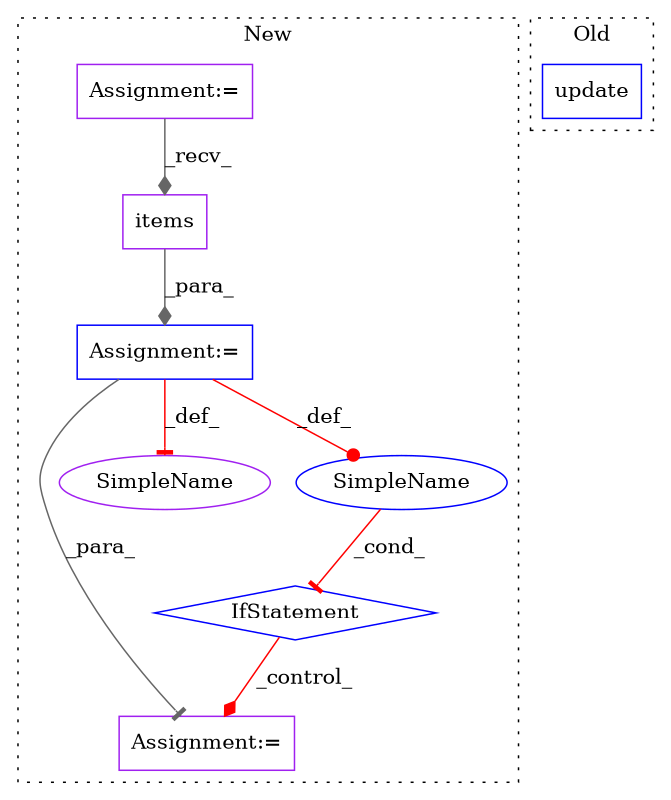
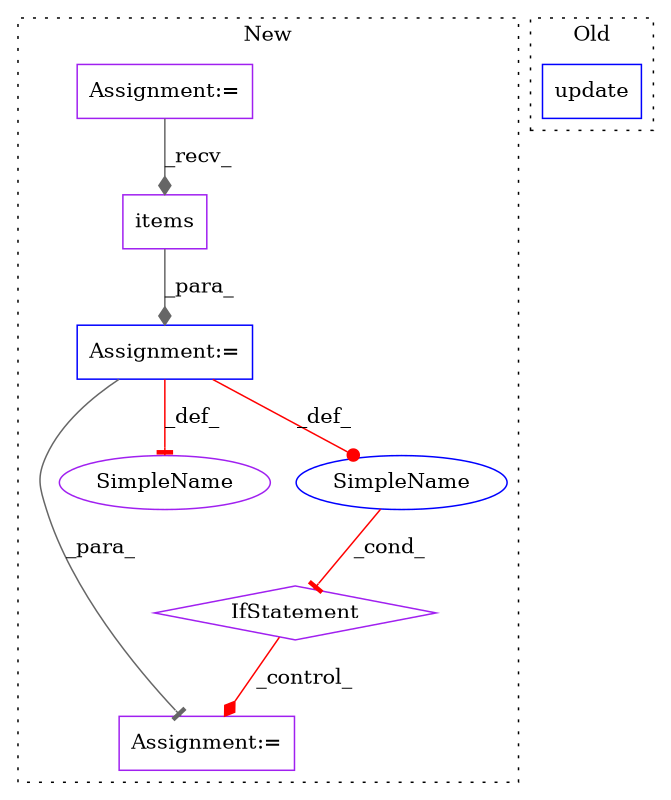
  digraph {
    node [a=7 color=purple l=1 shape=box]
    edge [arrowhead=diamond color=red]
    n1 [a=32 l=7 label=items s=1720]
    n2 [color=blue l="73,2" label="Assignment:=" s="1613,1727"]
    n3 [label="Assignment:=" s=1954]
    n4 [a=42 l=8 label=SimpleName s=1693 shape=ellipse]
    n5 [label="Assignment:=" s=1467]
-   n6 [a=25 color=blue l="10,2" label=IfStatement s="1737,1770" shape=diamond]
+   n6 [a=25 l="10,2" label=IfStatement s="1737,1770" shape=diamond]
    n7 [a=42 color=blue label=SimpleName shape=ellipse l=""]
    n8 [a=32 color=blue l="7,1" label=update s="988,1044"]
    subgraph cluster_1 {
      label=New
      style=dotted
      n1
      n2
      n3
      n4
      n5
      n6
      n7
    }
    subgraph cluster_2 {
      label=Old
      style=dotted
      n8
    }
    n1 -> n2 [color=gray40 label=_para_]
    n2 -> n3 [arrowhead=tee color=gray40 label=_para_]
    n2 -> n4 [arrowhead=tee label=_def_]
    n2 -> n7 [arrowhead=dot label=_def_]
    n5 -> n1 [color=gray40 label=_recv_]
    n6 -> n3 [label=_control_]
    n7 -> n6 [arrowhead=tee label=_cond_]
  }
